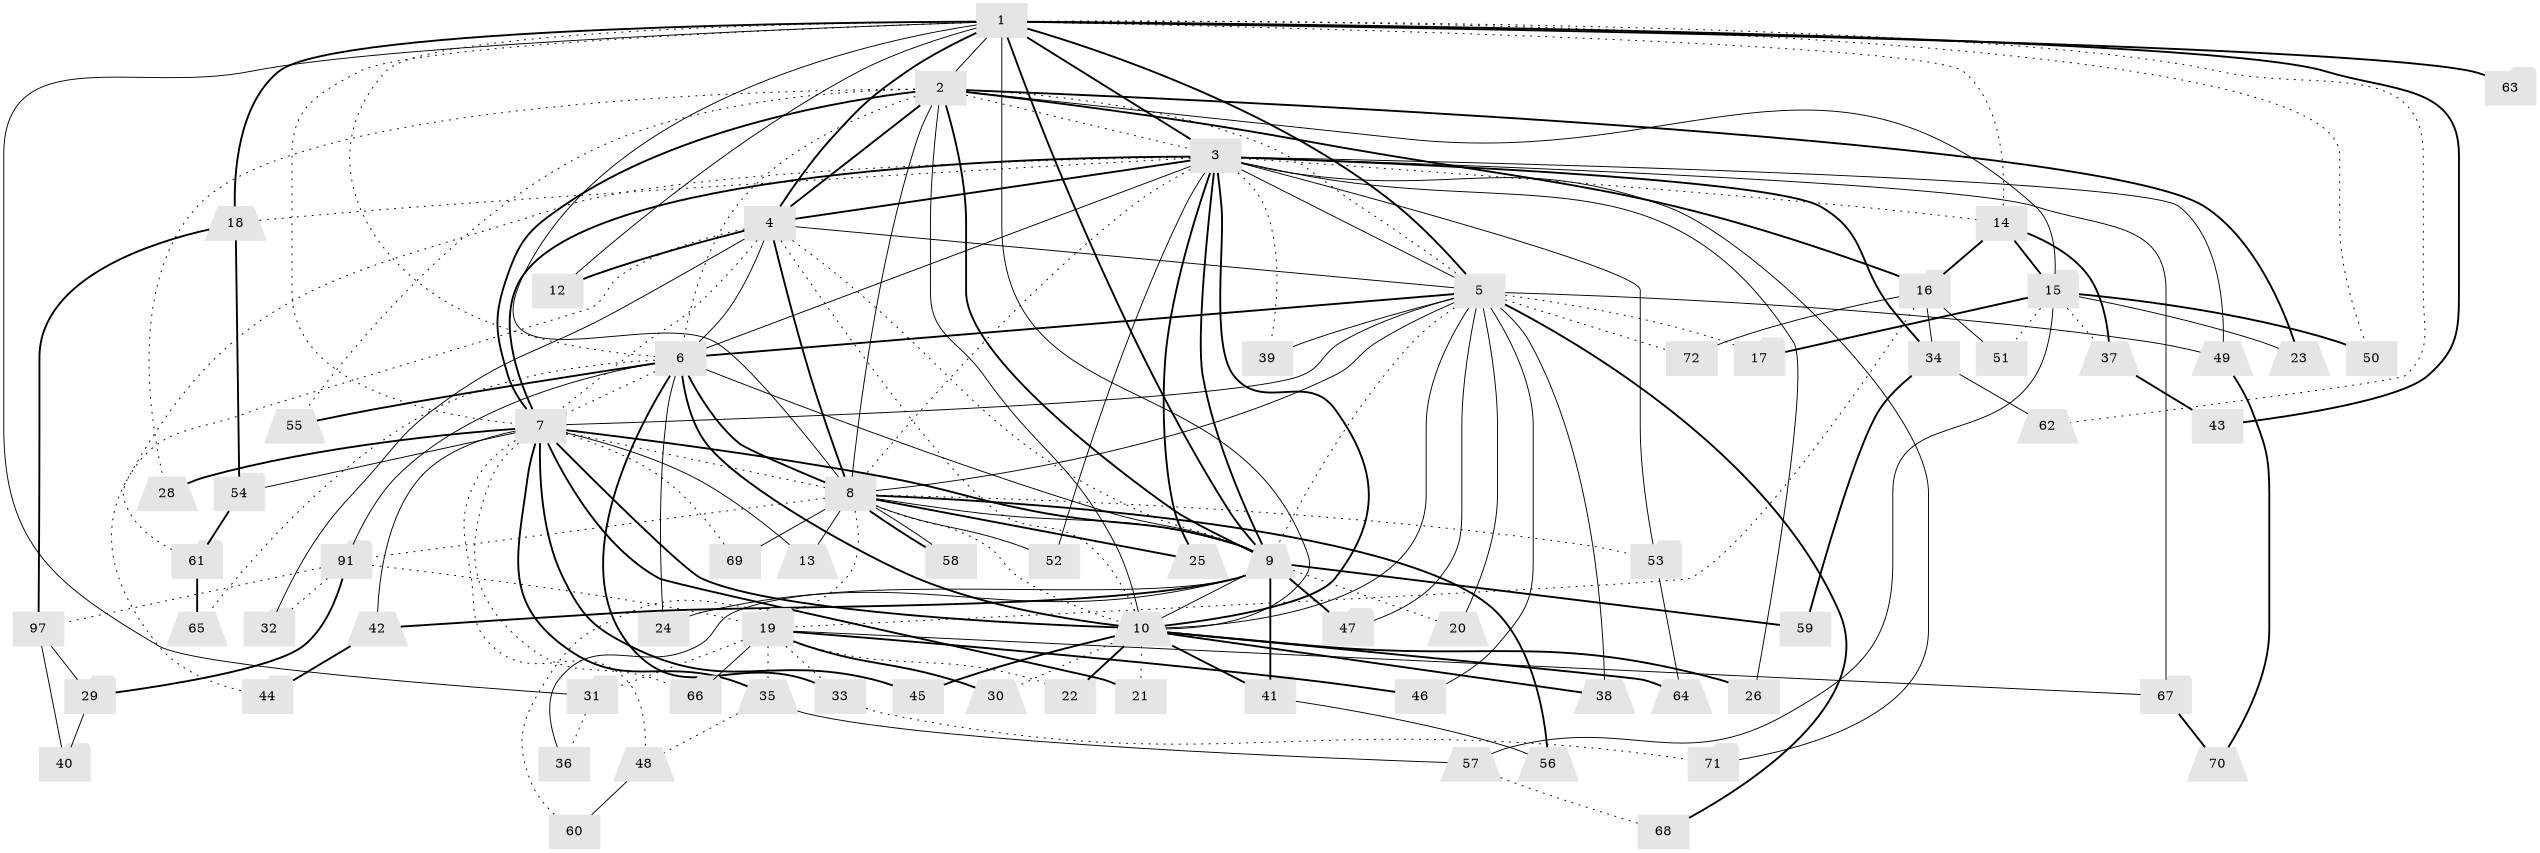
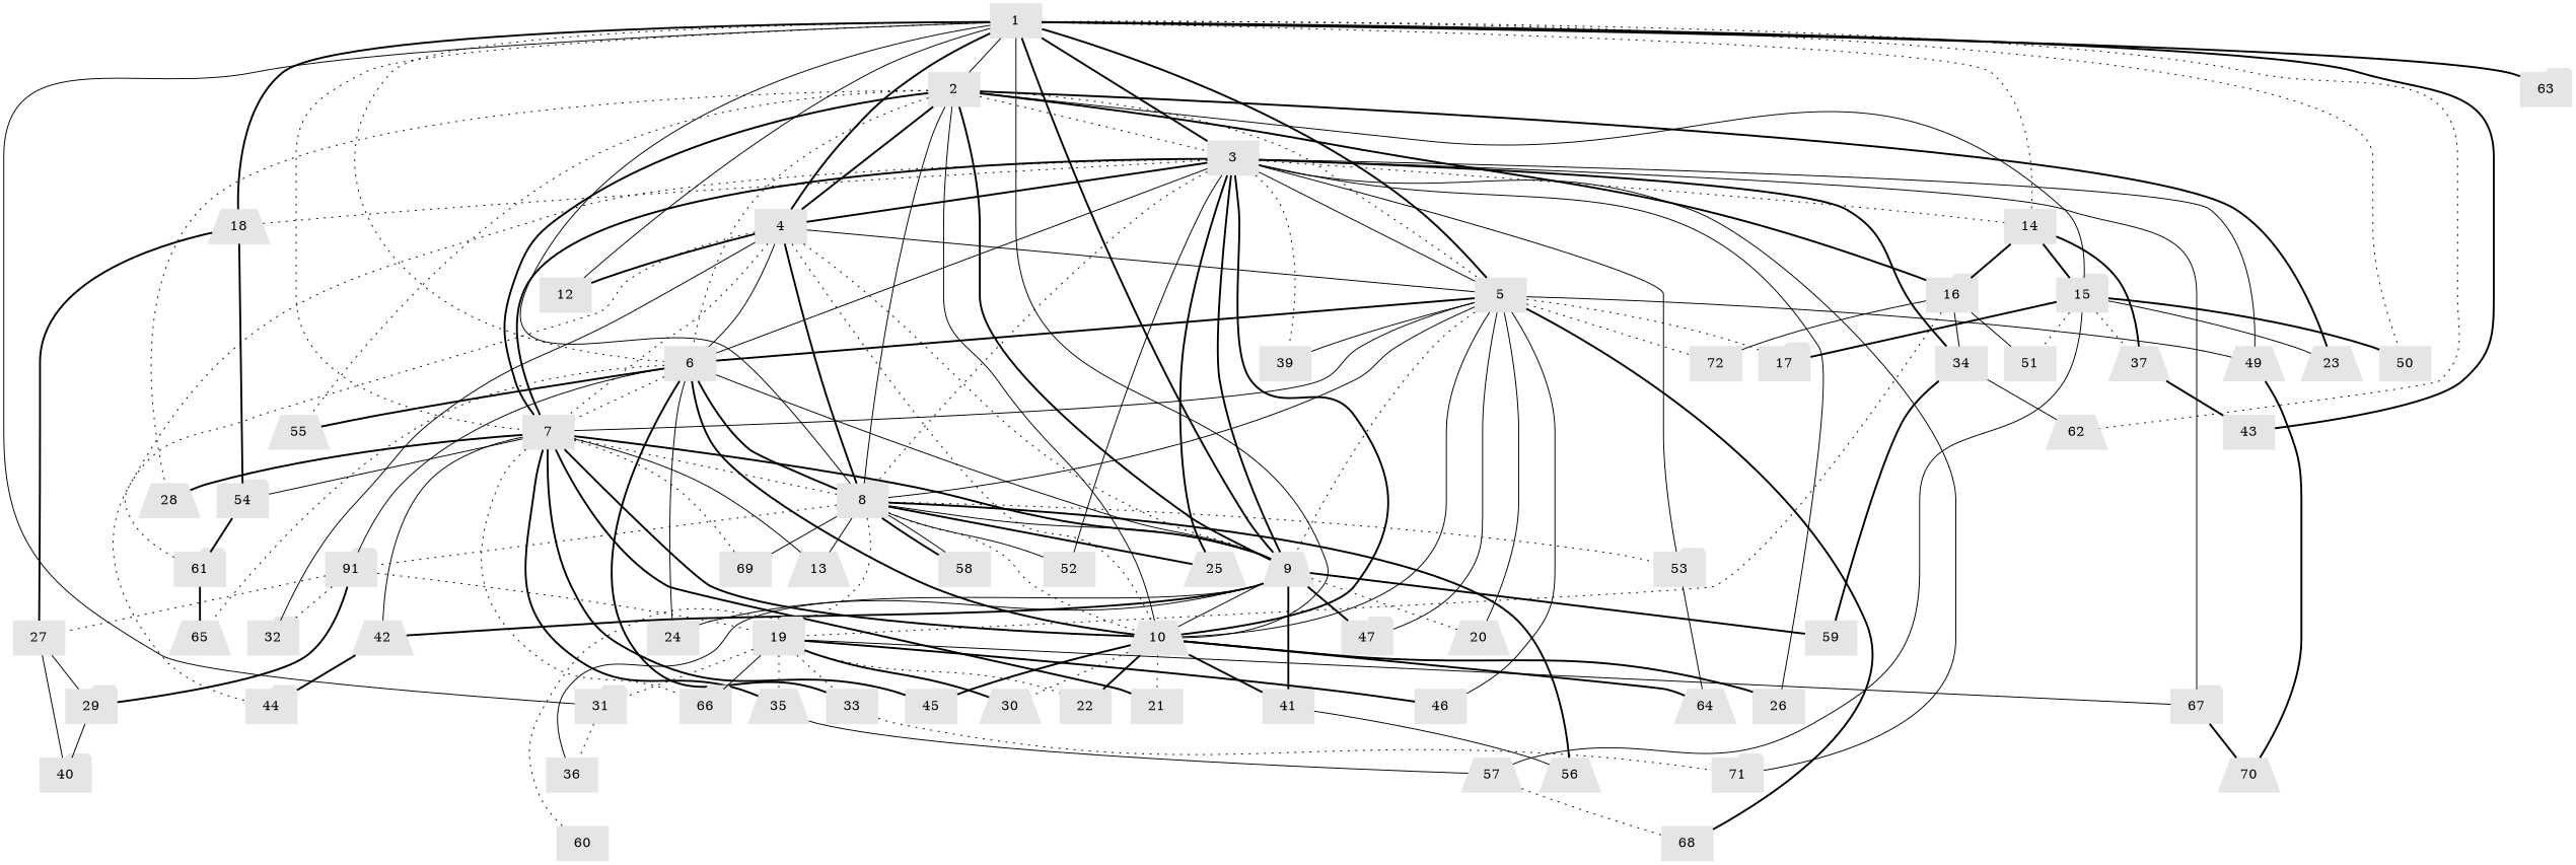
  graph {
    node [color=gray90 shape=box style=filled]
    edge [style=bold]
    1
    2
    3
    4
    5
    6
    7
    8 [shape=folder]
    9 [shape=trapezium]
    10 [shape=trapezium]
    12
    14
    18 [shape=trapezium]
    31 [shape=folder]
    43
    50
    62 [shape=trapezium]
    63 [shape=folder]
    15 [shape=folder]
    16 [shape=folder]
    23 [shape=trapezium]
    28 [shape=trapezium]
    55 [shape=trapezium]
    25 [shape=trapezium]
    26
    34
    39
    49 [shape=trapezium]
    52
    53 [shape=folder]
    61 [shape=folder]
    67 [shape=folder]
    71 [shape=folder]
    32 [shape=folder]
    44 [shape=folder]
    17 [shape=folder]
    20 [shape=trapezium]
-   38 [shape=trapezium]
    46
    47 [shape=folder]
    68
    72
    n43 [label=91 shape=folder]
    24
    33
    65 [shape=trapezium]
    13 [shape=trapezium]
    21
    35 [shape=trapezium]
    42 [shape=trapezium]
    45
-   48 [shape=trapezium]
    54 [shape=folder]
    66 [shape=folder]
    69
    56 [shape=trapezium]
    58
    60
    59
    36
    41 [shape=folder]
    22
    30 [shape=trapezium]
    64 [shape=trapezium]
    37 [shape=trapezium]
-   27 [label=97]
+   27
    51
    57 [shape=trapezium]
    19 [shape=folder]
    70 [shape=trapezium]
    29 [shape=folder]
    40 [shape=folder]
    1 -- 2 [style=solid]
    1 -- 3
    1 -- 4
    1 -- 5
    1 -- 6 [style=dotted]
    1 -- 7 [style=dotted]
    1 -- 8 [style=solid]
    1 -- 9
    1 -- 10 [style=solid]
    1 -- 12 [style=solid]
    1 -- 14 [style=dotted]
    1 -- 18
    1 -- 31 [style=solid]
    1 -- 43
    1 -- 50 [style=dotted]
    1 -- 62 [style=dotted]
    1 -- 63
    2 -- 3 [style=dotted]
    2 -- 4
    2 -- 5 [style=dotted]
    2 -- 6 [style=dotted]
    2 -- 7
    2 -- 8 [style=solid]
    2 -- 9
    2 -- 10 [style=solid]
    2 -- 15 [style=solid]
    2 -- 16
    2 -- 23
    2 -- 28 [style=dotted]
    2 -- 55 [style=dotted]
    3 -- 4
    3 -- 5 [style=solid]
    3 -- 6 [style=solid]
    3 -- 7
    3 -- 8 [style=dotted]
    3 -- 9
    3 -- 10
    3 -- 14 [style=dotted]
    3 -- 18 [style=dotted]
    3 -- 25
    3 -- 26 [style=solid]
    3 -- 34
    3 -- 39 [style=dotted]
    3 -- 49 [style=solid]
    3 -- 52 [style=solid]
    3 -- 53 [style=solid]
    3 -- 61 [style=dotted]
    3 -- 67 [style=solid]
    3 -- 71 [style=solid]
    4 -- 5 [style=solid]
    4 -- 6 [style=solid]
    4 -- 7 [style=dotted]
    4 -- 8
    4 -- 9 [style=dotted]
    4 -- 10 [style=dotted]
    4 -- 12
    4 -- 32 [style=solid]
    4 -- 44 [style=dotted]
    5 -- 6
    5 -- 7 [style=solid]
    5 -- 8 [style=solid]
    5 -- 9 [style=dotted]
    5 -- 10 [style=solid]
    5 -- 39 [style=solid]
    5 -- 49 [style=solid]
    5 -- 17 [style=dotted]
    5 -- 20 [style=solid]
-   5 -- 38 [style=solid]
    5 -- 46 [style=solid]
    5 -- 47 [style=solid]
    5 -- 68
    5 -- 72 [style=dotted]
    6 -- 7 [style=dotted]
    6 -- 8
    6 -- 9 [style=solid]
    6 -- 10
    6 -- 55
    6 -- n43 [style=solid]
    6 -- 24 [style=solid]
    6 -- 33
    6 -- 65 [style=dotted]
    7 -- 8 [style=dotted]
    7 -- 9
    7 -- 10
    7 -- 28
    7 -- 13 [style=solid]
    7 -- 21
    7 -- 35
    7 -- 42 [style=solid]
    7 -- 45
-   7 -- 48 [style=dotted]
    7 -- 54 [style=solid]
    7 -- 66 [style=dotted]
    7 -- 69 [style=dotted]
    8 -- 9 [style=solid]
    8 -- 10 [style=dotted]
    8 -- 25
    8 -- 52 [style=solid]
    8 -- 53 [style=dotted]
    8 -- n43 [style=dotted]
    8 -- 13 [style=solid]
    8 -- 69 [style=solid]
    8 -- 56
    8 -- 58
    8 -- 58 [style=solid]
    8 -- 60 [style=dotted]
    9 -- 10 [style=solid]
    9 -- 20 [style=dotted]
    9 -- 47
    9 -- 24 [style=solid]
    9 -- 42
    9 -- 59
    9 -- 36 [style=solid]
    9 -- 41
    10 -- 26
-   10 -- 38
    10 -- 21 [style=dotted]
    10 -- 45
    10 -- 41
    10 -- 22
    10 -- 30 [style=dotted]
    10 -- 64
    14 -- 15
    14 -- 16
    14 -- 37
    18 -- 54
    18 -- 27
    31 -- 36 [style=dotted]
    15 -- 50
    15 -- 23 [style=solid]
    15 -- 17
    15 -- 37 [style=dotted]
    15 -- 51 [style=dotted]
    15 -- 57 [style=solid]
    16 -- 34 [style=solid]
    16 -- 72 [style=solid]
    16 -- 51 [style=solid]
    16 -- 19 [style=dotted]
    34 -- 62 [style=solid]
    34 -- 59
    49 -- 70
    53 -- 64 [style=solid]
    61 -- 65
    67 -- 70
    n43 -- 32 [style=dotted]
    n43 -- 27 [style=dotted]
    n43 -- 19 [style=dotted]
    n43 -- 29
    33 -- 71 [style=dotted]
-   35 -- 48 [style=dotted]
    35 -- 57 [style=solid]
    42 -- 44
-   48 -- 60 [style=solid]
    54 -- 61
    41 -- 56 [style=solid]
    37 -- 43
    27 -- 29 [style=solid]
    27 -- 40 [style=solid]
    57 -- 68 [style=dotted]
    19 -- 31 [style=dotted]
    19 -- 67 [style=solid]
    19 -- 46
    19 -- 33 [style=dotted]
    19 -- 35 [style=dotted]
    19 -- 66 [style=solid]
    19 -- 22 [style=dotted]
    19 -- 30
    29 -- 40 [style=solid]
  }
